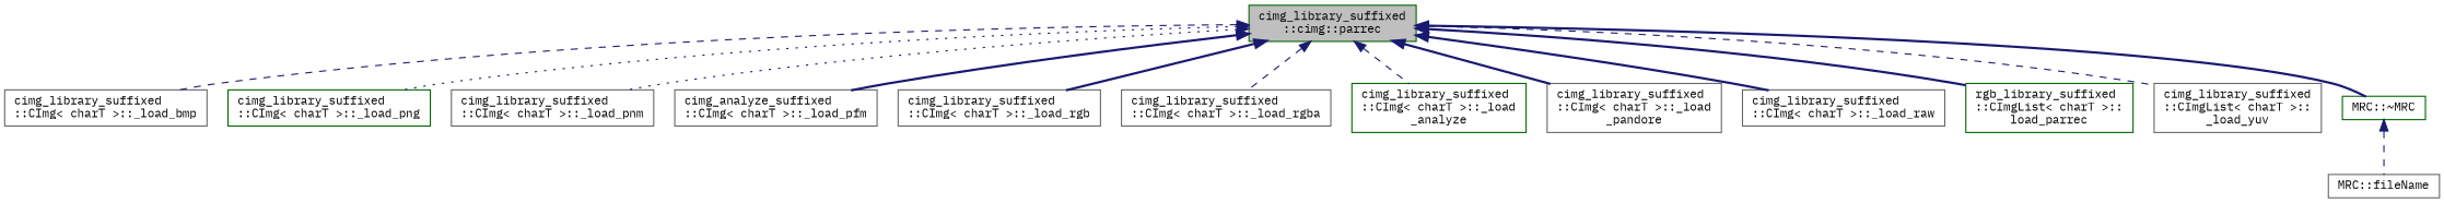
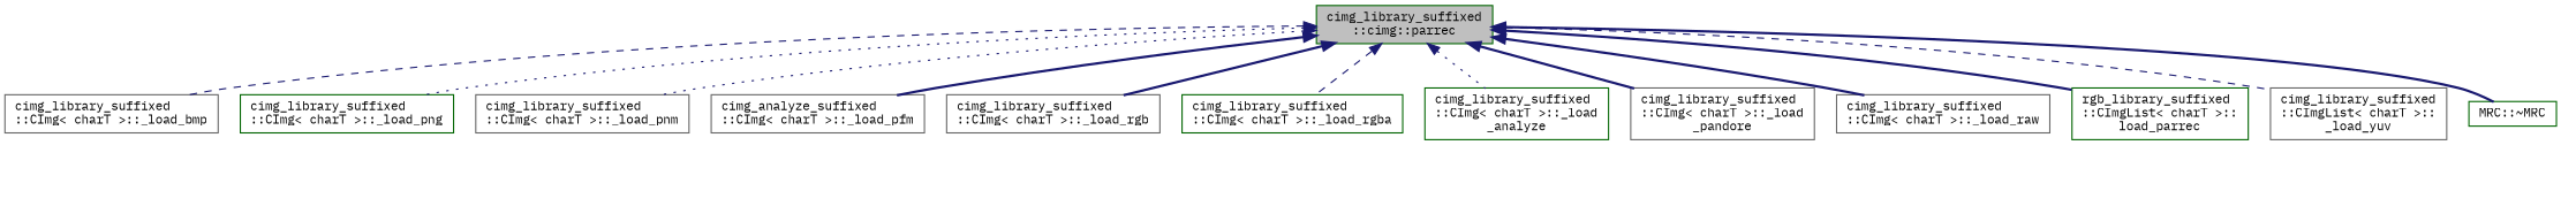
  digraph {
    fontname="IBM Plex Mono"
    rankdir=TB
    node [color=gray40 fillcolor=white fontname="IBM Plex Mono" fontsize=10 shape=record style=filled]
    edge [color=midnightblue dir=back fontname="IBM Plex Mono" fontsize=10 labelfontname=Helvetica labelfontsize=10 style=bold]
    n1 [color=darkgreen fillcolor=grey75 fontcolor=black height=0.2 label="cimg_library_suffixed\l::cimg::parrec" width=0.4]
    n2 [height=0.2 label="cimg_library_suffixed\l::CImg\< charT \>::_load_bmp" width=0.4]
    n3 [color=darkgreen height=0.2 label="cimg_library_suffixed\l::CImg\< charT \>::_load_png" width=0.4]
    n4 [height=0.2 label="cimg_library_suffixed\l::CImg\< charT \>::_load_pnm" width=0.4]
    n5 [height=0.2 label="cimg_analyze_suffixed\l::CImg\< charT \>::_load_pfm" width=0.4]
    n6 [height=0.2 label="cimg_library_suffixed\l::CImg\< charT \>::_load_rgb" width=0.4]
-   n7 [height=0.2 label="cimg_library_suffixed\l::CImg\< charT \>::_load_rgba" width=0.4]
+   n7 [color=darkgreen height=0.2 label="cimg_library_suffixed\l::CImg\< charT \>::_load_rgba" width=0.4]
    n8 [color=darkgreen height=0.2 label="cimg_library_suffixed\l::CImg\< charT \>::_load\l_analyze" width=0.4]
    n9 [height=0.2 label="cimg_library_suffixed\l::CImg\< charT \>::_load\l_pandore" width=0.4]
    n10 [height=0.2 label="cimg_library_suffixed\l::CImg\< charT \>::_load_raw" width=0.4]
    n11 [color=darkgreen height=0.2 label="rgb_library_suffixed\l::CImgList\< charT \>::\lload_parrec" width=0.4]
    n12 [height=0.2 label="cimg_library_suffixed\l::CImgList\< charT \>::\l_load_yuv" width=0.4]
    n13 [color=darkgreen height=0.2 label="MRC::~MRC" width=0.4]
-   n14 [height=0.2 label="MRC::fileName" width=0.4]
    n1 -> n2 [style=dashed]
    n1 -> n3 [style=dotted]
    n1 -> n4 [style=dotted]
    n1 -> n5
    n1 -> n6
    n1 -> n7 [style=dashed]
-   n1 -> n8 [style=dashed]
+   n1 -> n8 [style=dotted]
    n1 -> n9
    n1 -> n10
    n1 -> n11
    n1 -> n12 [style=dashed]
    n1 -> n13
-   n13 -> n14 [style=dashed]
  }
